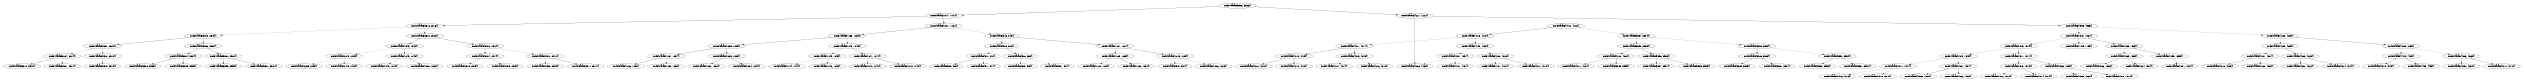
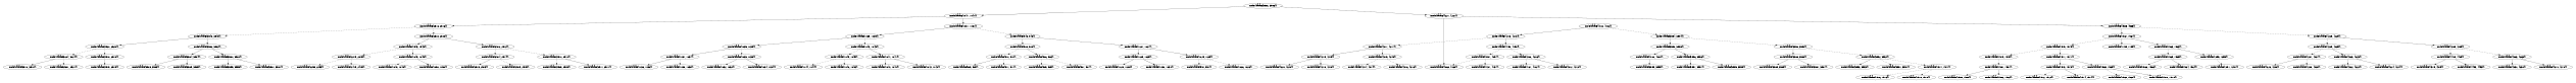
  digraph {
    edge [style=solid]
    n1 [label="Node{data=[3986, 3986]}"]
    n2 [label="Node{data=[1047, 1047]}"]
    n3 [label="Node{data=[4221, 4221]}"]
    n4 [label="Node{data=[1031, 1031]}"]
    n5 [label="Node{data=[2516, 2516]}"]
    n6 [label="Node{data=[4535, 4535]}"]
    n7 [label="Node{data=[4068, 4068]}"]
    n8 [label="Node{data=[943, 943]}"]
    n9 [label="Node{data=[1039, 1039]}"]
    n10 [label="Node{data=[2508, 2508]}"]
    n11 [label="Node{data=[3948, 3948]}"]
    n12 [label="Node{data=[908, 908]}"]
    n13 [label="Node{data=[1027, 1027]}"]
    n14 [label="Node{data=[1035, 1035]}"]
    n15 [label="Node{data=[1043, 1043]}"]
    n16 [label="Node{data=[906, 906]}"]
    n17 [label="Node{data=[910, 910]}"]
    n18 [label="Node{data=[1025, 1025]}"]
    n19 [label="Node{data=[1029, 1029]}"]
    n20 [label="Node{data=[905, 905]}"]
    n21 [label="Node{data=[907, 907]}"]
    n22 [label="Node{data=[909, 909]}"]
    n23 [label="Node{data=[911, 911]}"]
    n24 [label="Node{data=[991, 991]}"]
    n25 [label="Node{data=[1026, 1026]}"]
    n26 [label="Node{data=[1028, 1028]}"]
    n27 [label="Node{data=[1030, 1030]}"]
    n28 [label="Node{data=[1033, 1033]}"]
    n29 [label="Node{data=[1037, 1037]}"]
    n30 [label="Node{data=[1041, 1041]}"]
    n31 [label="Node{data=[1045, 1045]}"]
    n32 [label="Node{data=[1032, 1032]}"]
    n33 [label="Node{data=[1034, 1034]}"]
    n34 [label="Node{data=[1036, 1036]}"]
    n35 [label="Node{data=[1038, 1038]}"]
    n36 [label="Node{data=[1040, 1040]}"]
    n37 [label="Node{data=[1042, 1042]}"]
    n38 [label="Node{data=[1044, 1044]}"]
    n39 [label="Node{data=[1046, 1046]}"]
    n40 [label="Node{data=[1543, 1543]}"]
    n41 [label="Node{data=[2512, 2512]}"]
    n42 [label="Node{data=[2520, 2520]}"]
    n43 [label="Node{data=[3982, 3982]}"]
    n44 [label="Node{data=[1049, 1049]}"]
    n45 [label="Node{data=[2275, 2275]}"]
    n46 [label="Node{data=[2510, 2510]}"]
    n47 [label="Node{data=[2514, 2514]}"]
    n48 [label="Node{data=[1048, 1048]}"]
    n49 [label="Node{data=[1050, 1050]}"]
    n50 [label="Node{data=[2253, 2253]}"]
    n51 [label="Node{data=[2415, 2415]}"]
    n52 [label="Node{data=[2509, 2509]}"]
    n53 [label="Node{data=[2511, 2511]}"]
    n54 [label="Node{data=[2513, 2513]}"]
    n55 [label="Node{data=[2515, 2515]}"]
    n56 [label="Node{data=[2518, 2518]}"]
    n57 [label="Node{data=[3024, 3024]}"]
    n58 [label="Node{data=[3980, 3980]}"]
    n59 [label="Node{data=[3984, 3984]}"]
    n60 [label="Node{data=[2519, 2519]}"]
    n61 [label="Node{data=[2521, 2521]}"]
    n62 [label="Node{data=[3910, 3910]}"]
    n63 [label="Node{data=[3955, 3955]}"]
    n64 [label="Node{data=[3981, 3981]}"]
    n65 [label="Node{data=[3983, 3983]}"]
    n66 [label="Node{data=[3985, 3985]}"]
    n67 [label="Node{data=[4002, 4002]}"]
    n68 [label="Node{data=[3994, 3994]}"]
    n69 [label="Node{data=[4213, 4213]}"]
    n70 [label="Node{data=[4229, 4229]}"]
    n71 [label="Node{data=[7967, 7967]}"]
    n72 [label="Node{data=[3990, 3990]}"]
    n73 [label="Node{data=[3998, 3998]}"]
    n74 [label="Node{data=[4158, 4158]}"]
    n75 [label="Node{data=[4217, 4217]}"]
    n76 [label="Node{data=[3988, 3988]}"]
    n77 [label="Node{data=[3992, 3992]}"]
    n78 [label="Node{data=[3996, 3996]}"]
    n79 [label="Node{data=[4000, 4000]}"]
    n80 [label="Node{data=[3987, 3987]}"]
    n81 [label="Node{data=[3989, 3989]}"]
    n82 [label="Node{data=[3991, 3991]}"]
    n83 [label="Node{data=[3993, 3993]}"]
    n84 [label="Node{data=[3995, 3995]}"]
    n85 [label="Node{data=[3997, 3997]}"]
    n86 [label="Node{data=[3999, 3999]}"]
-   n87 [label="Node{data=[4001, 4001]}"]
    n88 [label="Node{data=[4097, 4097]}"]
    n89 [label="Node{data=[4206, 4206]}"]
    n90 [label="Node{data=[4215, 4215]}"]
    n91 [label="Node{data=[4219, 4219]}"]
    n92 [label="Node{data=[4137, 4137]}"]
    n93 [label="Node{data=[4167, 4167]}"]
    n94 [label="Node{data=[4212, 4212]}"]
    n95 [label="Node{data=[4214, 4214]}"]
    n96 [label="Node{data=[4216, 4216]}"]
    n97 [label="Node{data=[4218, 4218]}"]
    n98 [label="Node{data=[4220, 4220]}"]
    n99 [label="Node{data=[4225, 4225]}"]
    n100 [label="Node{data=[4289, 4289]}"]
    n101 [label="Node{data=[7963, 7963]}"]
    n102 [label="Node{data=[7975, 7975]}"]
    n103 [label="Node{data=[7195, 7195]}"]
    n104 [label="Node{data=[4223, 4223]}"]
    n105 [label="Node{data=[4227, 4227]}"]
    n106 [label="Node{data=[4263, 4263]}"]
    n107 [label="Node{data=[4409, 4409]}"]
    n108 [label="Node{data=[4222, 4222]}"]
    n109 [label="Node{data=[4224, 4224]}"]
    n110 [label="Node{data=[4226, 4226]}"]
    n111 [label="Node{data=[4228, 4228]}"]
    n112 [label="Node{data=[4230, 4230]}"]
    n113 [label="Node{data=[4270, 4270]}"]
    n114 [label="Node{data=[4315, 4315]}"]
    n115 [label="Node{data=[4453, 4453]}"]
    n116 [label="Node{data=[7255, 7255]}"]
    n117 [label="Node{data=[7965, 7965]}"]
    n118 [label="Node{data=[7971, 7971]}"]
    n119 [label="Node{data=[7979, 7979]}"]
    n120 [label="Node{data=[7291, 7291]}"]
    n121 [label="Node{data=[7964, 7964]}"]
    n122 [label="Node{data=[7966, 7966]}"]
    n123 [label="Node{data=[7969, 7969]}"]
    n124 [label="Node{data=[7973, 7973]}"]
    n125 [label="Node{data=[7977, 7977]}"]
    n126 [label="Node{data=[7981, 7981]}"]
    n127 [label="Node{data=[7968, 7968]}"]
    n128 [label="Node{data=[7970, 7970]}"]
    n129 [label="Node{data=[7972, 7972]}"]
    n130 [label="Node{data=[7974, 7974]}"]
    n131 [label="Node{data=[7976, 7976]}"]
    n132 [label="Node{data=[7978, 7978]}"]
    n133 [label="Node{data=[7980, 7980]}"]
    n134 [label="Node{data=[7982, 7982]}"]
    n1 -> n2
    n1 -> n3
    n2 -> n4
    n2 -> n5
    n3 -> n6
    n3 -> n7
    n4 -> n8 [style=dashed]
    n4 -> n9
    n5 -> n10 [style=dashed]
    n5 -> n11 [style=dashed]
    n6 -> n70 [style=dashed]
    n6 -> n71
    n8 -> n12
    n8 -> n13
    n9 -> n14
    n9 -> n15 [style=dashed]
    n10 -> n40
    n10 -> n41
    n11 -> n42
    n11 -> n43
    n12 -> n16
    n12 -> n17 [style=dashed]
    n13 -> n18
    n13 -> n19
    n14 -> n28 [style=dashed]
    n14 -> n29
    n15 -> n30
    n15 -> n31 [style=dashed]
    n16 -> n20 [style=dashed]
    n16 -> n21 [style=dashed]
    n17 -> n22
    n17 -> n23 [style=dashed]
    n18 -> n24 [style=dashed]
    n18 -> n25 [style=dashed]
    n19 -> n26
    n19 -> n27
    n28 -> n32
    n28 -> n33
    n29 -> n34
    n29 -> n35 [style=dashed]
    n30 -> n36
    n30 -> n37
    n31 -> n38 [style=dashed]
    n31 -> n39 [style=dashed]
    n40 -> n44
    n40 -> n45 [style=dashed]
    n41 -> n46 [style=dashed]
    n41 -> n47 [style=dashed]
    n42 -> n56 [style=dashed]
    n42 -> n57 [style=dashed]
    n43 -> n58
    n43 -> n59
    n44 -> n48 [style=dashed]
    n44 -> n49
    n45 -> n50 [style=dashed]
    n45 -> n51 [style=dashed]
    n46 -> n52 [style=dashed]
    n46 -> n53
    n47 -> n54
    n47 -> n55 [style=dashed]
    n56 -> n60
    n57 -> n61 [style=dashed]
    n57 -> n62
    n58 -> n63
    n58 -> n64
    n59 -> n65
    n59 -> n66
    n67 -> n68 [style=dashed]
    n67 -> n69
    n68 -> n72 [style=dashed]
    n68 -> n73
    n69 -> n74
    n69 -> n75 [style=dashed]
    n70 -> n99 [style=dashed]
    n70 -> n100
    n71 -> n101
    n71 -> n102 [style=dashed]
    n71 -> n103
    n72 -> n76
    n72 -> n77 [style=dashed]
    n73 -> n78
    n73 -> n79
    n74 -> n88 [style=dashed]
    n74 -> n89 [style=dashed]
    n75 -> n90
    n75 -> n91
    n76 -> n80
    n76 -> n81
    n77 -> n82 [style=dashed]
    n77 -> n83
    n78 -> n84
    n78 -> n85
    n79 -> n86
-   n79 -> n87
    n88 -> n7 [style=dashed]
    n88 -> n92 [style=dashed]
    n89 -> n93 [style=dashed]
    n89 -> n94
    n90 -> n95 [style=dashed]
    n90 -> n96 [style=dashed]
    n91 -> n97
    n91 -> n98
    n99 -> n104
    n99 -> n105 [style=dashed]
    n100 -> n106 [style=dashed]
    n100 -> n107 [style=dashed]
    n101 -> n116
    n101 -> n117 [style=dashed]
    n102 -> n118
    n102 -> n119 [style=dashed]
    n104 -> n108
    n104 -> n109
    n105 -> n110
    n105 -> n111 [style=dashed]
    n106 -> n112
    n106 -> n113
    n107 -> n114
    n107 -> n115
    n116 -> n120 [style=dashed]
    n117 -> n121
    n117 -> n122
    n118 -> n123
    n118 -> n124
-   n119 -> n125 [style=dashed]
+   n77 -> n125 [style=dashed]
    n119 -> n126 [style=dashed]
    n123 -> n127 [style=dashed]
    n123 -> n128
    n124 -> n129 [style=dashed]
    n124 -> n130
    n125 -> n131 [style=dashed]
    n125 -> n132 [style=dashed]
    n126 -> n133
    n126 -> n134
  }
